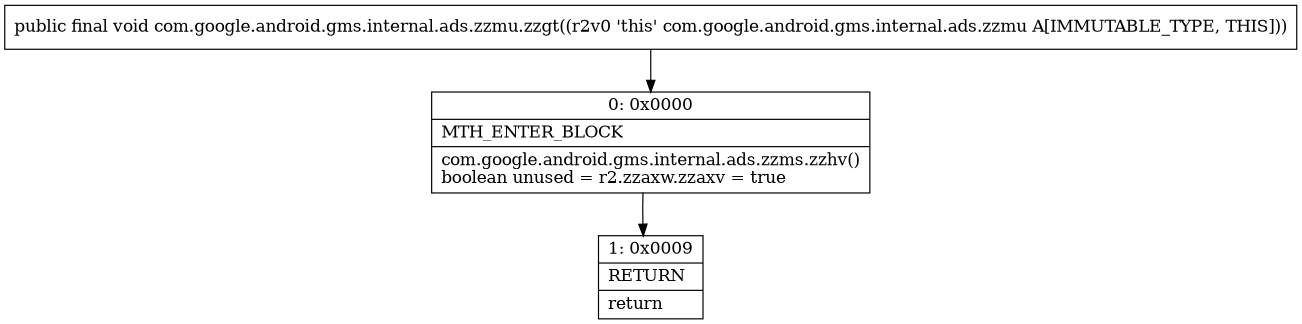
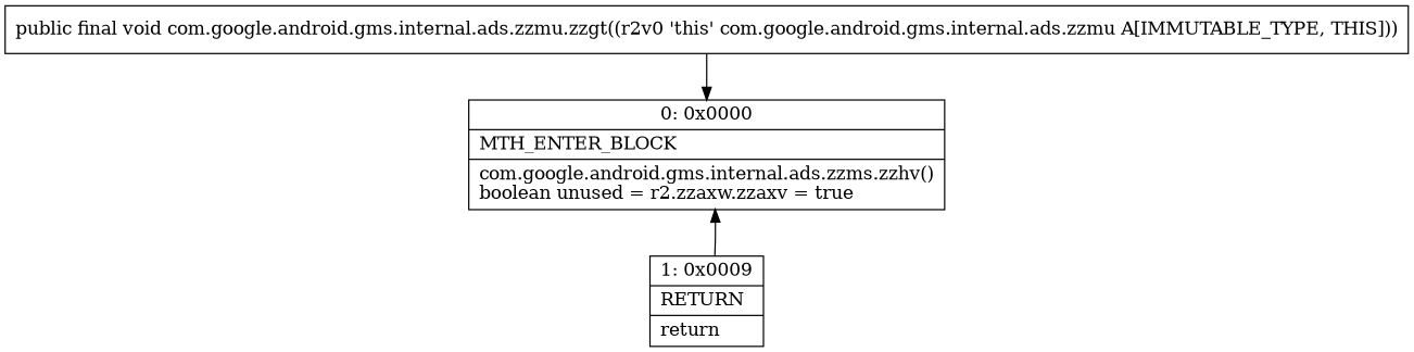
  digraph {
    node [shape=record]
    n1 [label="{0\:\ 0x0000|MTH_ENTER_BLOCK\l|com.google.android.gms.internal.ads.zzms.zzhv()\lboolean unused = r2.zzaxw.zzaxv = true\l}"]
    n2 [label="{1\:\ 0x0009|RETURN\l|return\l}"]
    n3 [label="{public final void com.google.android.gms.internal.ads.zzmu.zzgt((r2v0 'this' com.google.android.gms.internal.ads.zzmu A[IMMUTABLE_TYPE, THIS])) }"]
-   n1 -> n2
+   n2 -> n1
    n3 -> n1
  }
